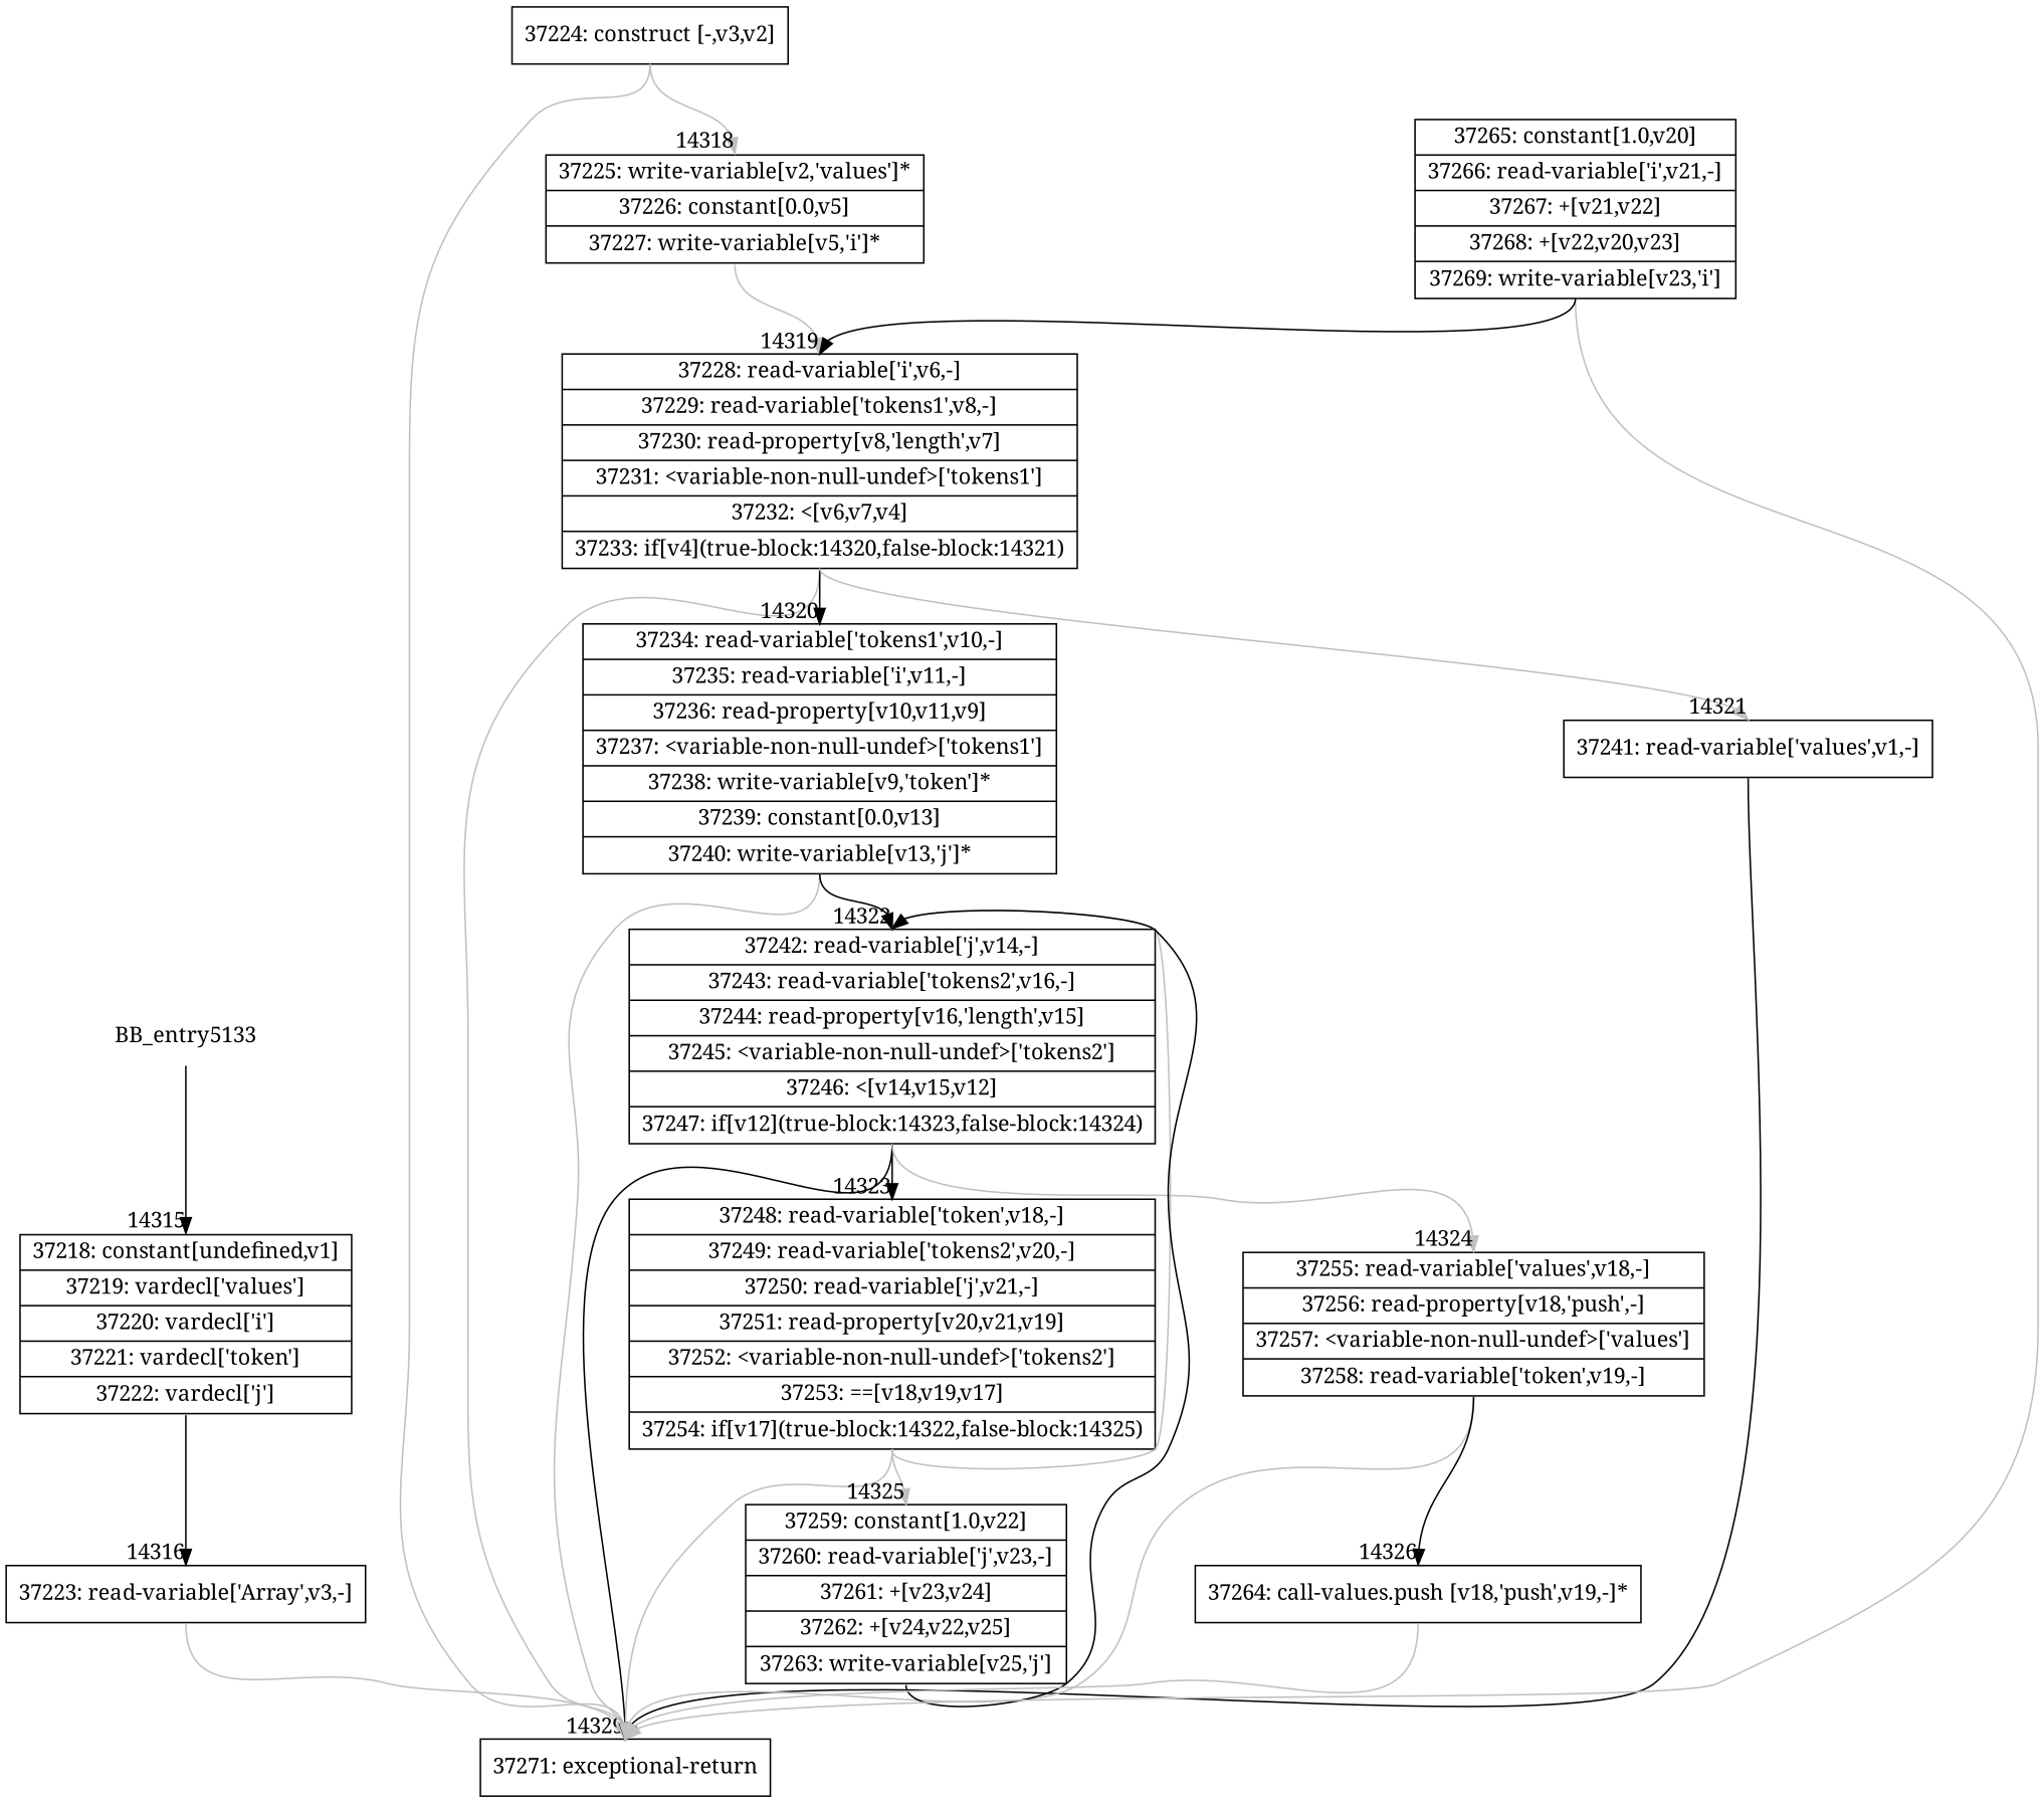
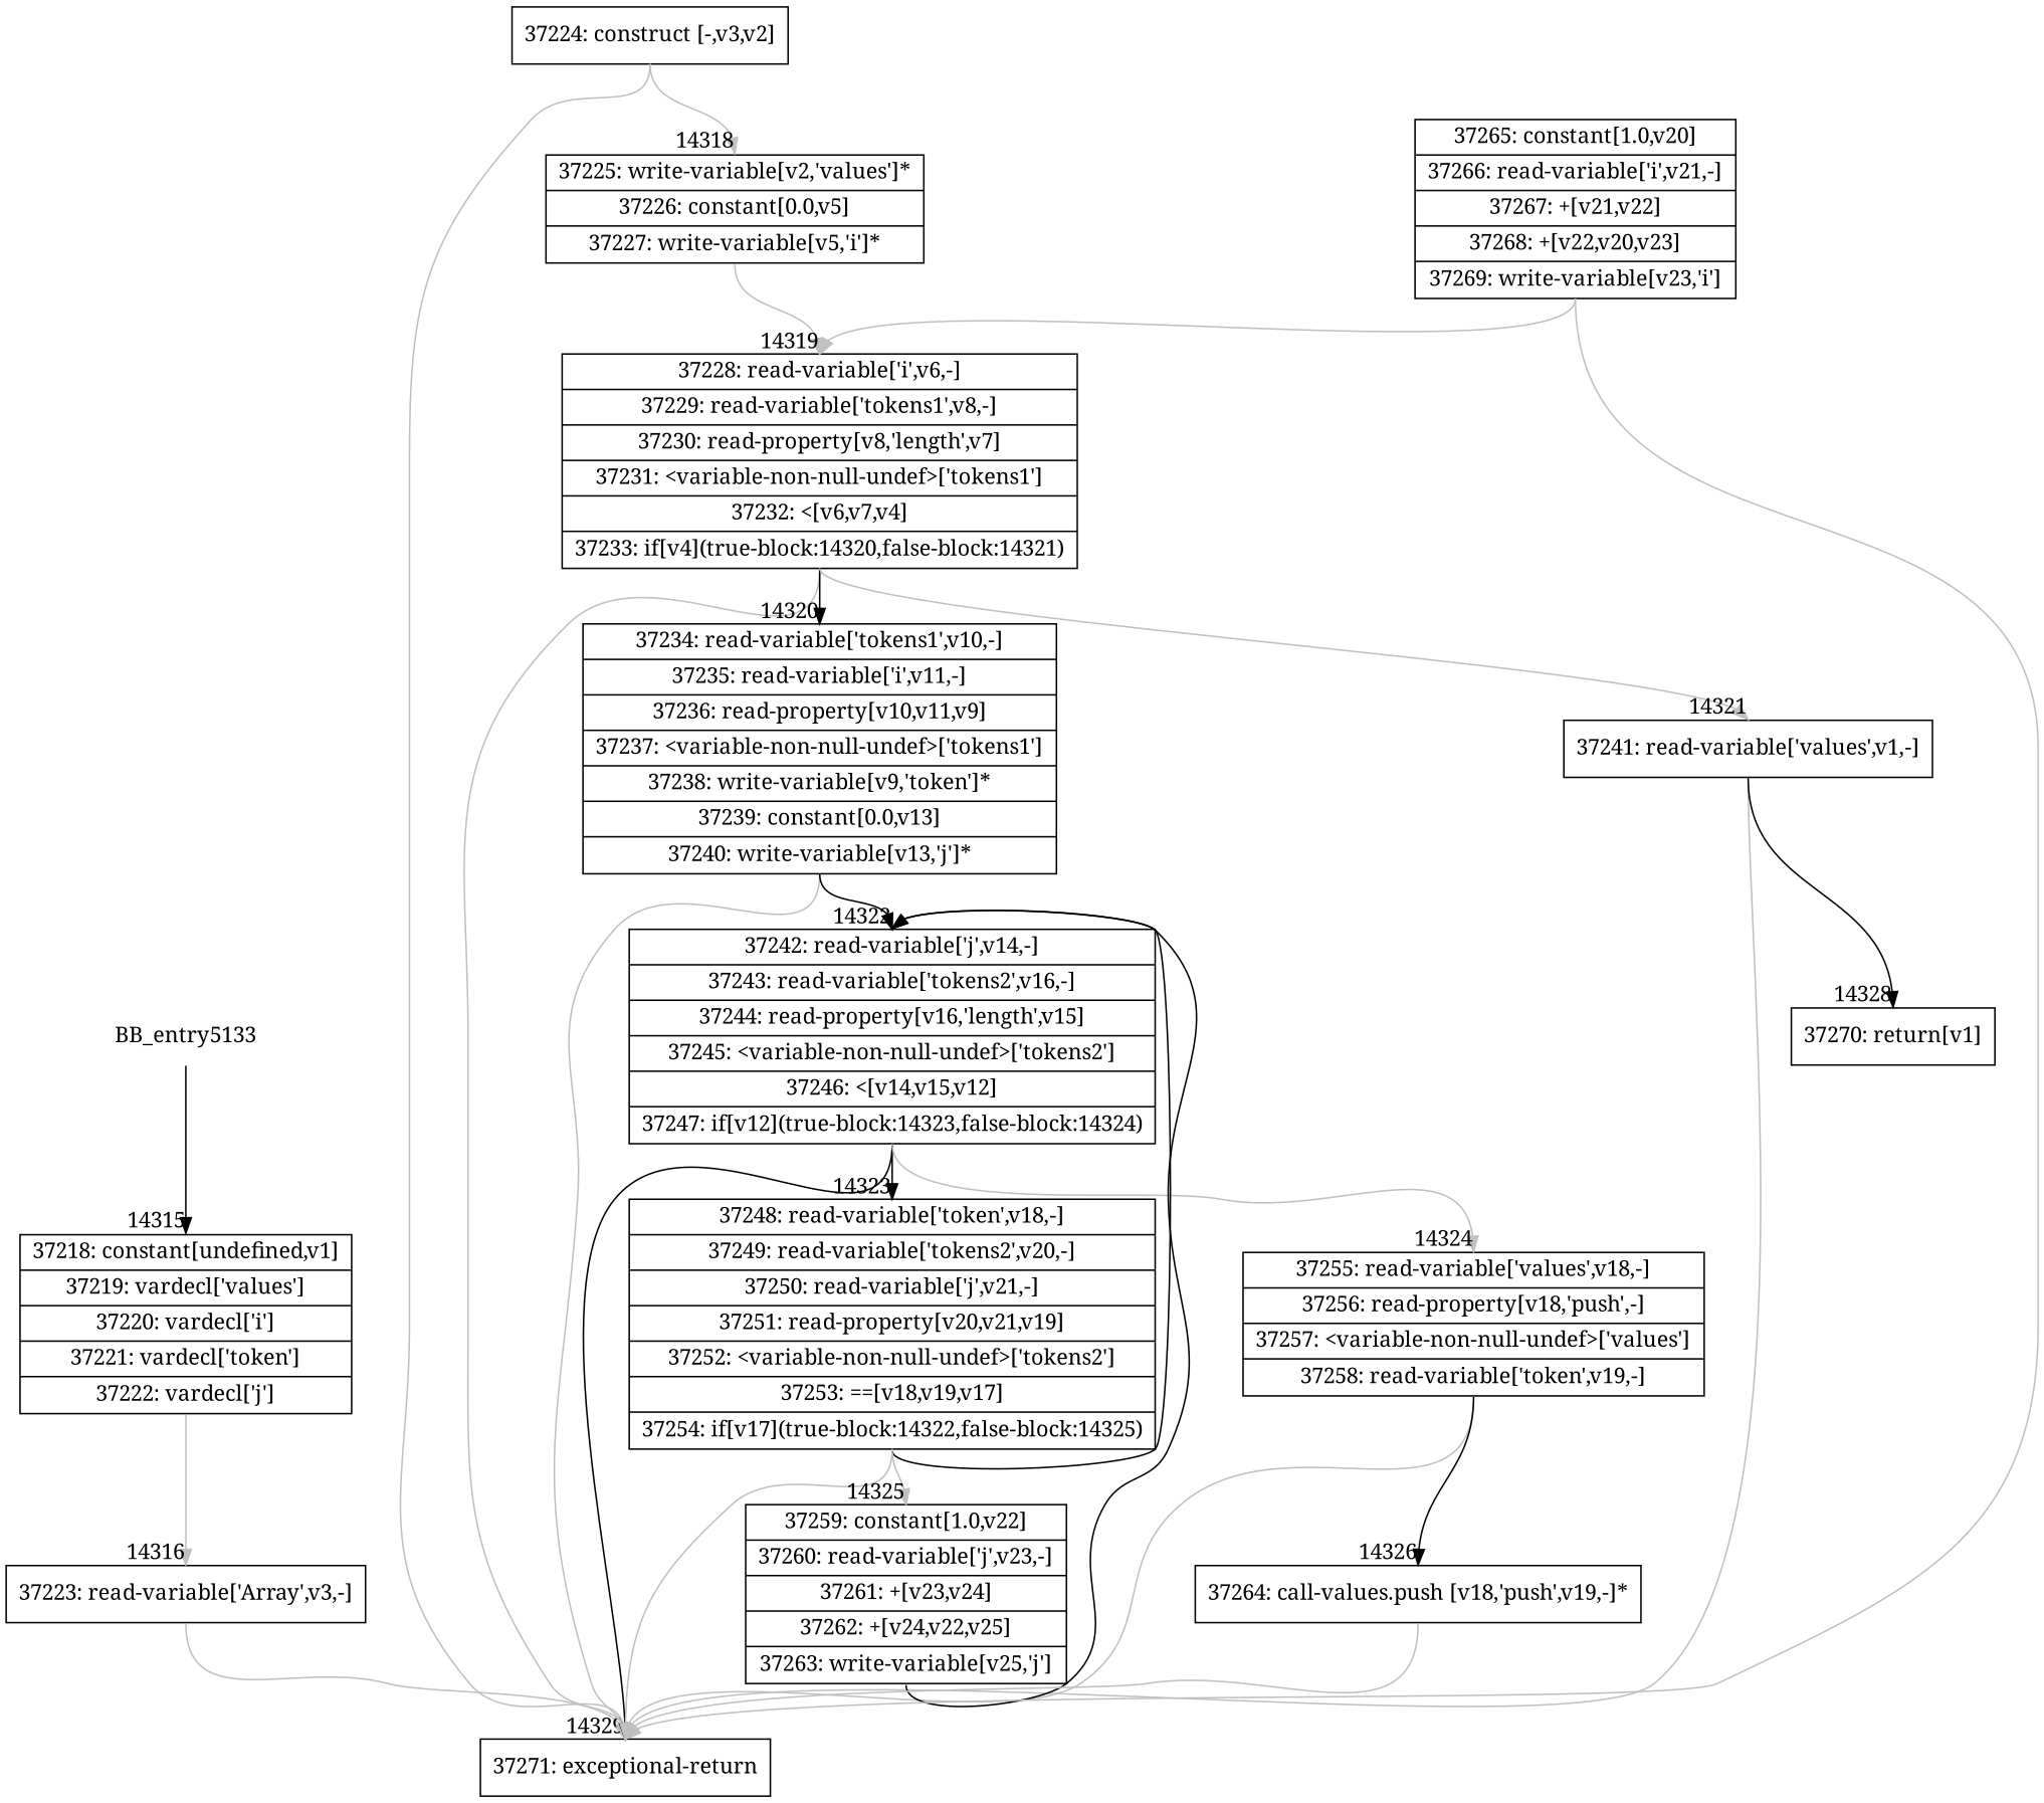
  digraph {
    fontname="Noto Serif"
    rankdir=TD
    node [fontname="Noto Serif" shape=record]
    edge [fontname="Noto Serif" headport=n tailport=s color=gray]
    n1 [label=BB_entry5133 shape=none]
    n2 [label="{37218: constant[undefined,v1]|37219: vardecl['values']|37220: vardecl['i']|37221: vardecl['token']|37222: vardecl['j']}"]
    n3 [label="{37223: read-variable['Array',v3,-]}"]
    n4 [label="{37271: exceptional-return}"]
    n5 [label="{37224: construct [-,v3,v2]}"]
    n6 [label="{37225: write-variable[v2,'values']*|37226: constant[0.0,v5]|37227: write-variable[v5,'i']*}"]
    n7 [label="{37228: read-variable['i',v6,-]|37229: read-variable['tokens1',v8,-]|37230: read-property[v8,'length',v7]|37231: \<variable-non-null-undef\>['tokens1']|37232: \<[v6,v7,v4]|37233: if[v4](true-block:14320,false-block:14321)}"]
    n8 [label="{37234: read-variable['tokens1',v10,-]|37235: read-variable['i',v11,-]|37236: read-property[v10,v11,v9]|37237: \<variable-non-null-undef\>['tokens1']|37238: write-variable[v9,'token']*|37239: constant[0.0,v13]|37240: write-variable[v13,'j']*}"]
    n9 [label="{37241: read-variable['values',v1,-]}"]
    n10 [label="{37242: read-variable['j',v14,-]|37243: read-variable['tokens2',v16,-]|37244: read-property[v16,'length',v15]|37245: \<variable-non-null-undef\>['tokens2']|37246: \<[v14,v15,v12]|37247: if[v12](true-block:14323,false-block:14324)}"]
+   n11 [label="{37270: return[v1]}"]
    n12 [label="{37248: read-variable['token',v18,-]|37249: read-variable['tokens2',v20,-]|37250: read-variable['j',v21,-]|37251: read-property[v20,v21,v19]|37252: \<variable-non-null-undef\>['tokens2']|37253: ==[v18,v19,v17]|37254: if[v17](true-block:14322,false-block:14325)}"]
    n13 [label="{37255: read-variable['values',v18,-]|37256: read-property[v18,'push',-]|37257: \<variable-non-null-undef\>['values']|37258: read-variable['token',v19,-]}"]
    n14 [label="{37259: constant[1.0,v22]|37260: read-variable['j',v23,-]|37261: +[v23,v24]|37262: +[v24,v22,v25]|37263: write-variable[v25,'j']}"]
    n15 [label="{37264: call-values.push [v18,'push',v19,-]*}"]
    n16 [label="{37265: constant[1.0,v20]|37266: read-variable['i',v21,-]|37267: +[v21,v22]|37268: +[v22,v20,v23]|37269: write-variable[v23,'i']}"]
    n1 -> n2 [headlabel="    14315" color=""]
-   n2 -> n3 [headlabel="      14316" color=""]
+   n2 -> n3 [headlabel="      14316"]
    n3 -> n4 [headlabel="      14329"]
    n5 -> n4
    n5 -> n6 [headlabel="      14318"]
    n6 -> n7 [headlabel="      14319"]
    n7 -> n4
    n7 -> n8 [headlabel="      14320" color=""]
    n7 -> n9 [headlabel="      14321"]
    n8 -> n4
    n8 -> n10 [headlabel="      14322" color=""]
-   n9 -> n4 [color=black]
+   n9 -> n4
+   n9 -> n11 [headlabel="      14328" color=""]
    n10 -> n4 [color=black]
    n10 -> n12 [headlabel="      14323" color=""]
    n10 -> n13 [headlabel="      14324"]
    n12 -> n4
-   n12 -> n10
+   n12 -> n10 [color=""]
    n12 -> n14 [headlabel="      14325"]
    n13 -> n4
    n13 -> n15 [headlabel="      14326" color=""]
    n14 -> n10 [color=""]
    n15 -> n4
    n16 -> n4
-   n16 -> n7 [color=""]
+   n16 -> n7
  }
